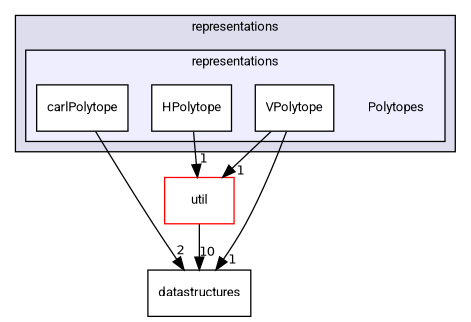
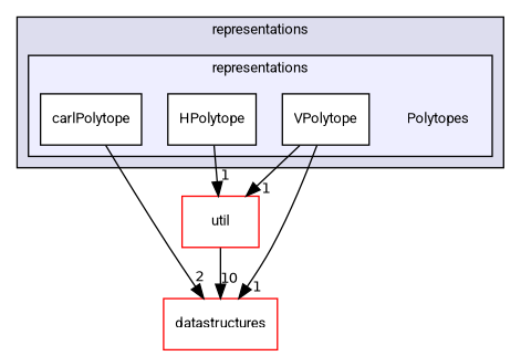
  digraph {
    compound=true
    fontname=Roboto
    node [fontname=Roboto fontsize=10 shape=box color=black fillcolor=white style=filled]
    edge [headlabel=1 labeldistance=1.5 labelfontname=Helvetica labelfontsize=10 fontname=Roboto]
    n1 [label=Polytopes shape=plaintext color="" fillcolor="" style=""]
    n2 [label=carlPolytope]
    n3 [label=HPolytope]
    n4 [label=VPolytope]
-   n5 [label=datastructures]
+   n5 [color=red label=datastructures]
    n6 [color=red label=util]
    subgraph cluster_1 {
      bgcolor="#ddddee"
      fontsize=10
      label=representations
      pencolor=black
      subgraph cluster_2 {
        bgcolor="#eeeeff"
        fontsize=10
        pencolor=black
        n1
        n2
        n3
        n4
      }
    }
    n2 -> n5 [headlabel=2]
    n3 -> n6
    n4 -> n5
    n4 -> n6
    n6 -> n5 [headlabel=10]
  }
